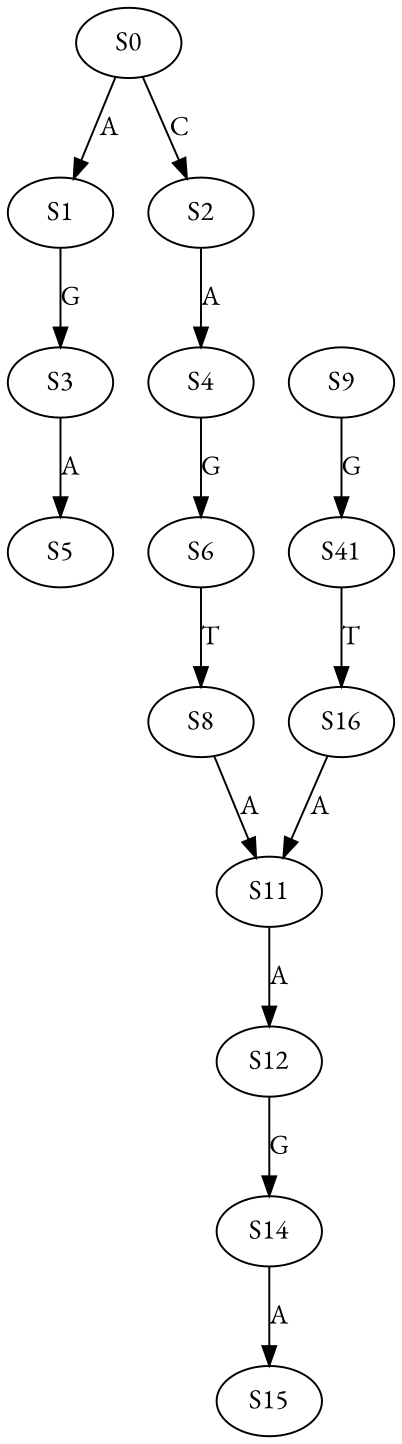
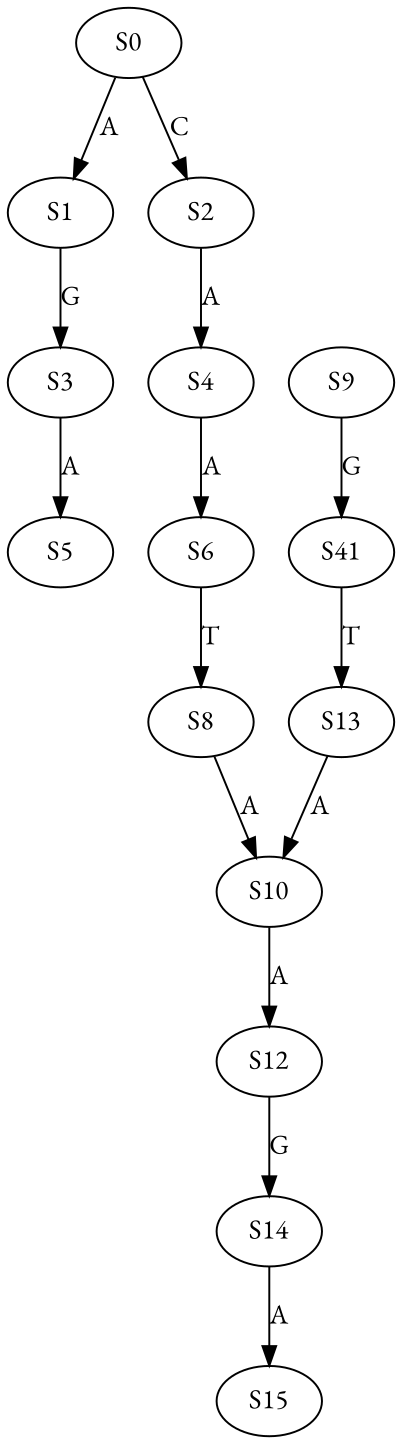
  strict digraph {
    fontname="EB Garamond"
    node [fontname="EB Garamond"]
    edge [fontname="EB Garamond"]
    S0
    S1
    S2
    S3
    S4
    S5
    S6
    S8
-   S10 [label=S11]
+   S10
    n10 [label=S41]
    S9
    S12
-   S13 [label=S16]
+   S13
    S14
    S15
    S0 -> S1 [label=A]
    S0 -> S2 [label=C]
    S1 -> S3 [label=G]
    S2 -> S4 [label=A]
    S3 -> S5 [label=A]
-   S4 -> S6 [label=G]
+   S4 -> S6 [label=A]
    S6 -> S8 [label=T]
    S8 -> S10 [label=A]
    S10 -> S12 [label=A]
    n10 -> S13 [label=T]
    S9 -> n10 [label=G]
    S12 -> S14 [label=G]
    S13 -> S10 [label=A]
    S14 -> S15 [label=A]
  }
